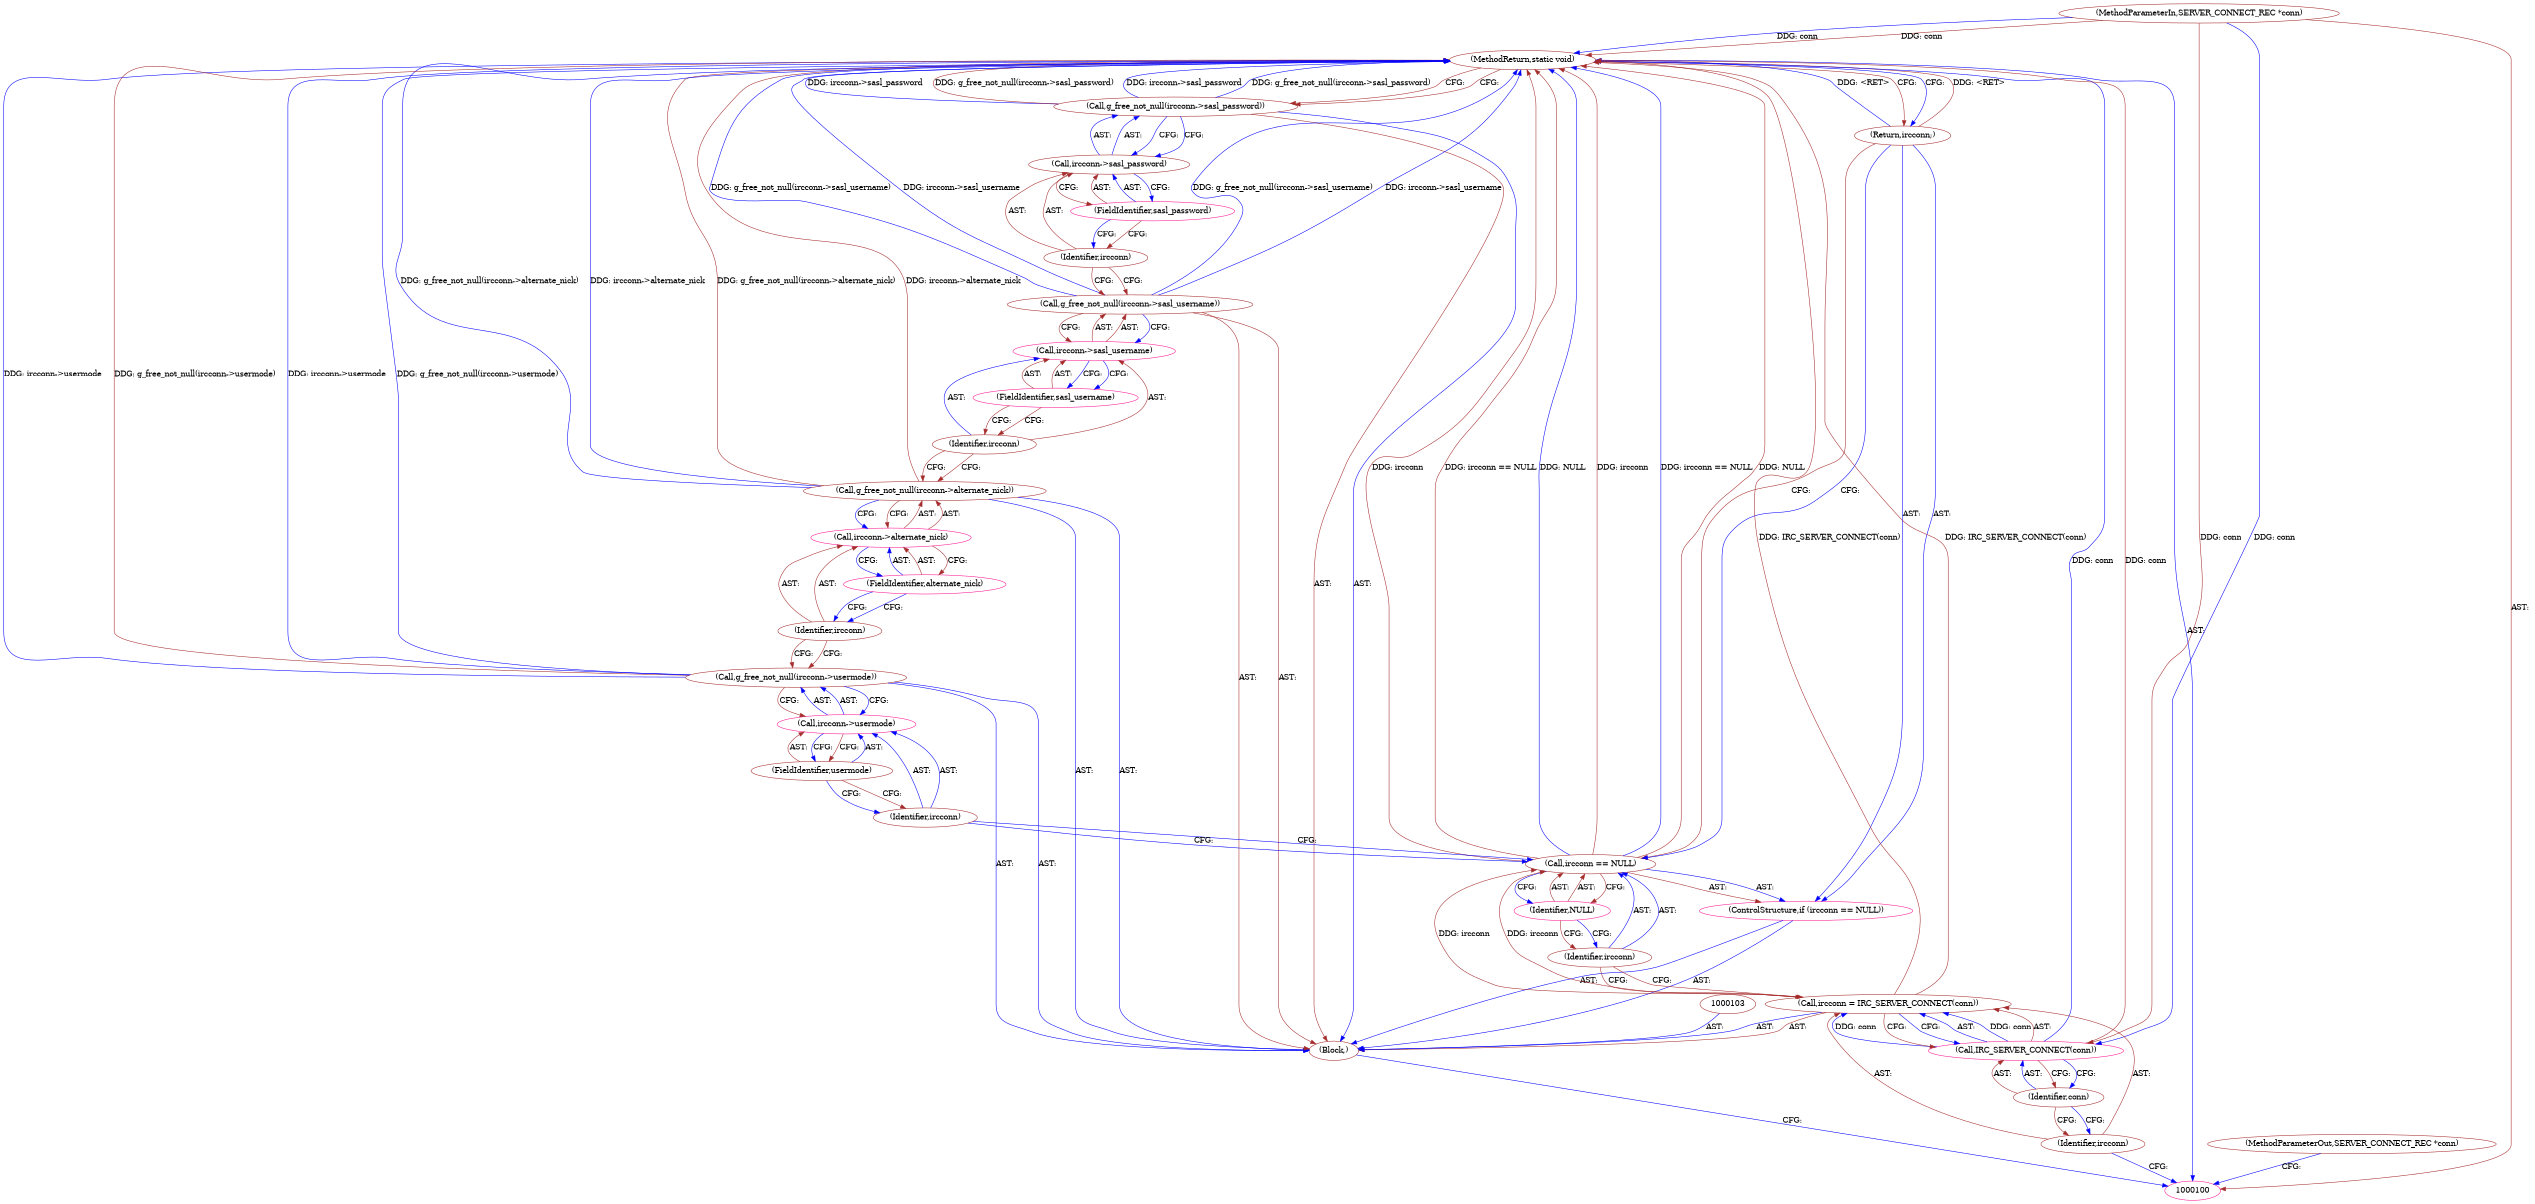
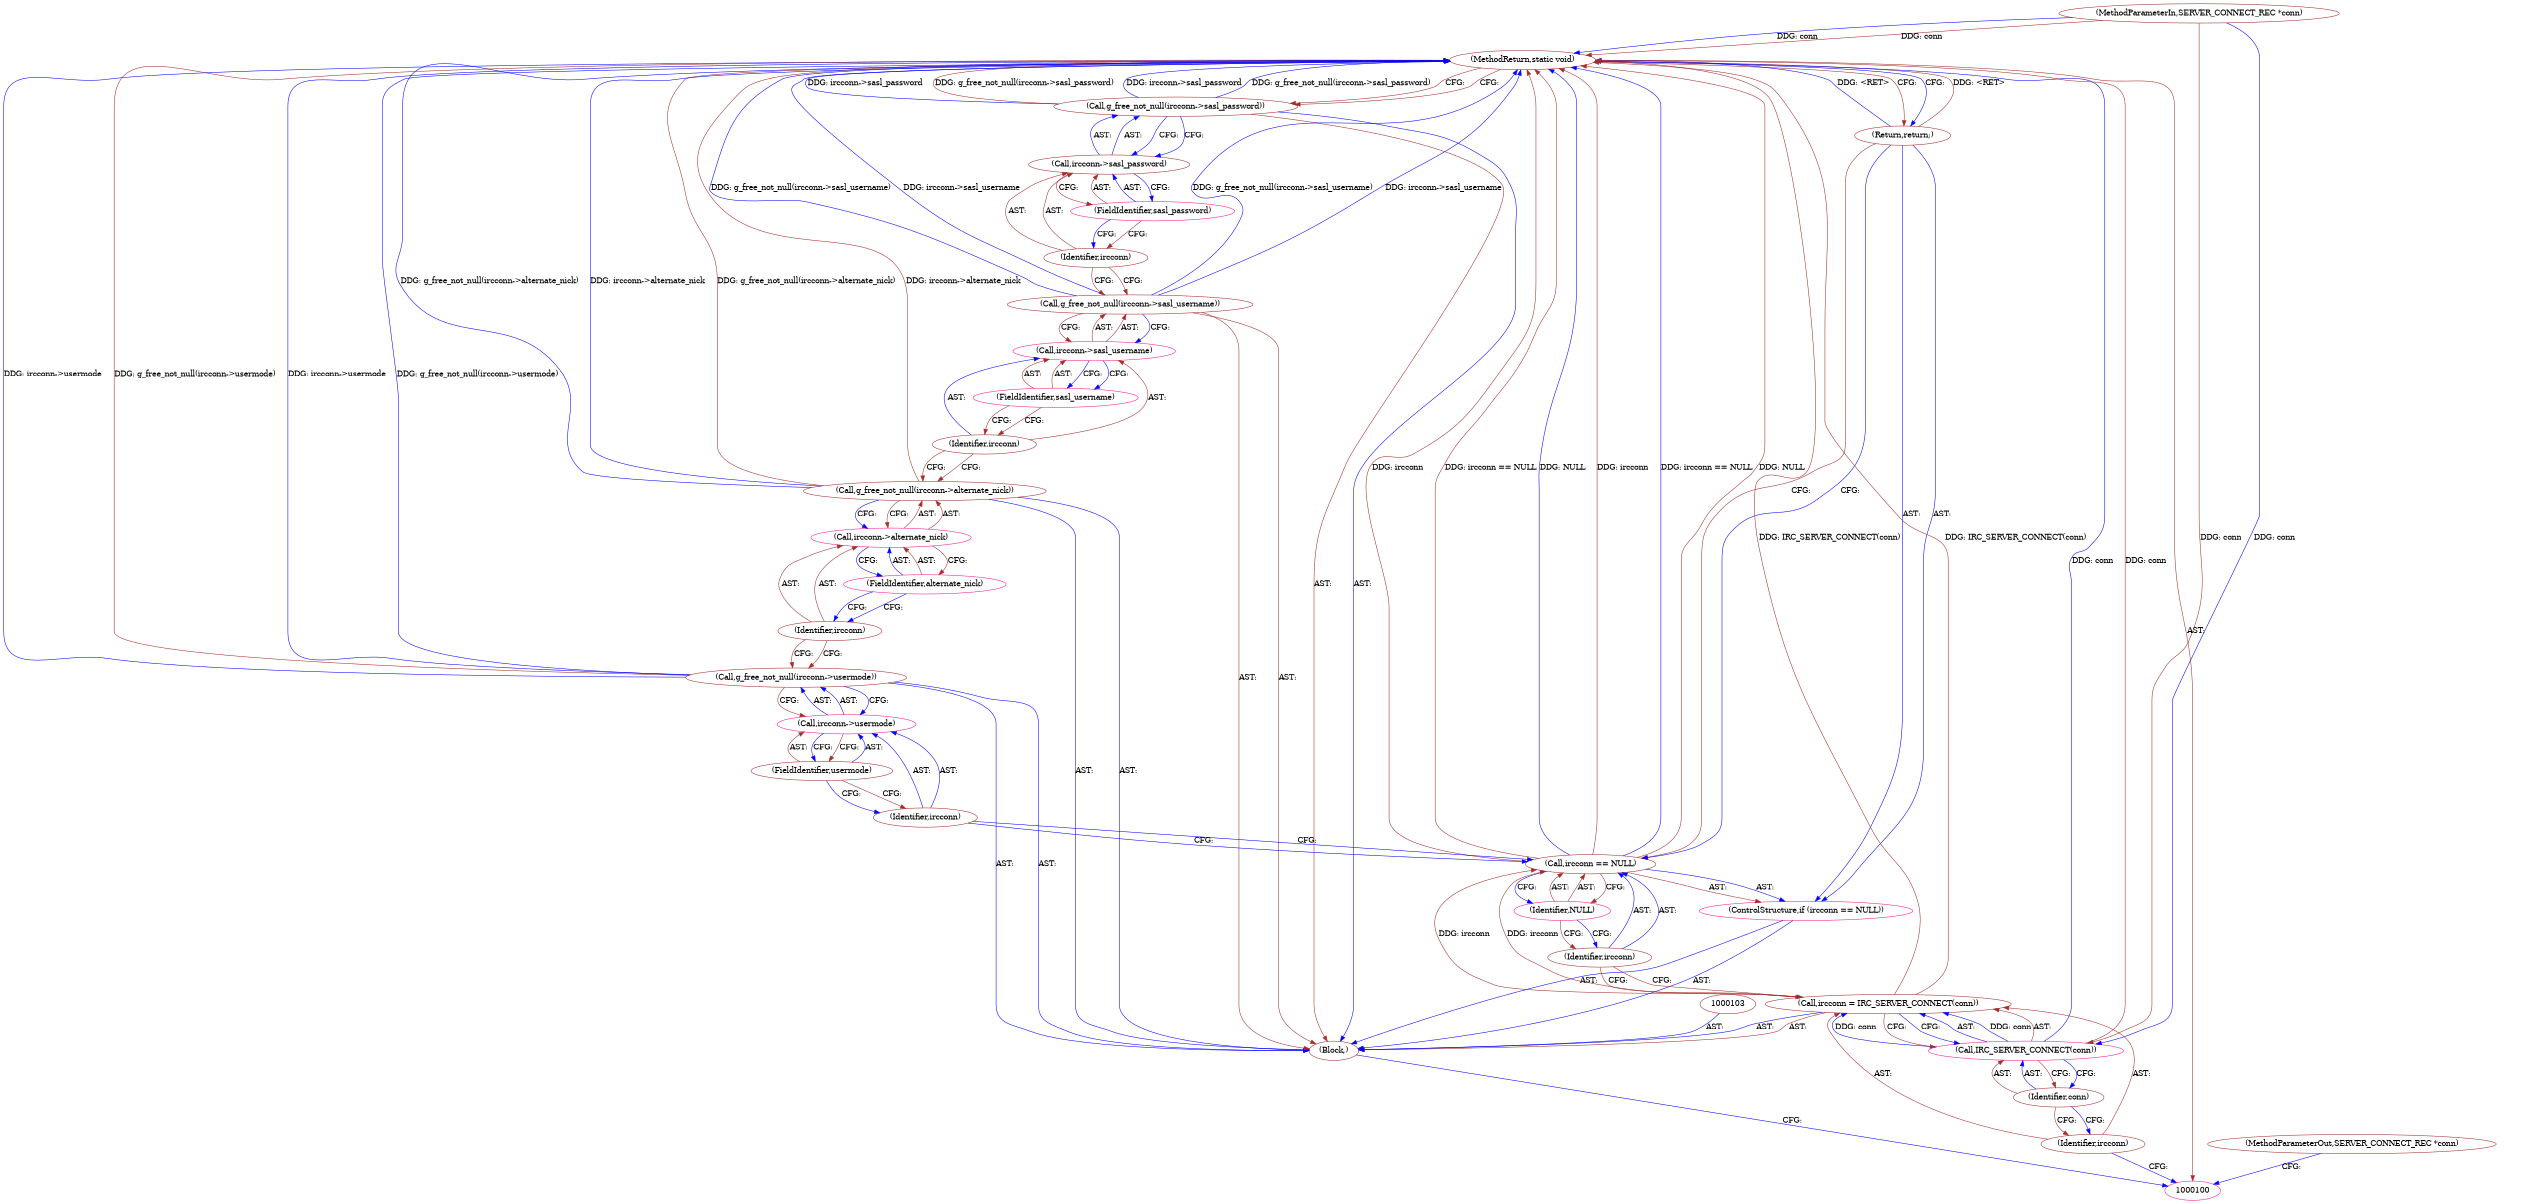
  digraph {
    node [color=brown]
    edge [color=blue]
    n1 [label="(MethodReturn,static void)"]
    n2 [label="(Call,g_free_not_null(ircconn->sasl_password))"]
-   n3 [label="(Return,ircconn;)"]
+   n3 [label="(Return,return;)"]
    1000100 [color=deeppink]
    n5 [label="(Block,)"]
    n6 [label="(Call,ircconn->sasl_password)"]
    n7 [label="(Call,ircconn == NULL)"]
    n8 [color=deeppink label="(ControlStructure,if (ircconn == NULL))"]
    n9 [label="(MethodParameterIn,SERVER_CONNECT_REC *conn)"]
    n10 [color=deeppink label="(Call,IRC_SERVER_CONNECT(conn))"]
    n11 [label="(Identifier,conn)"]
    n12 [label="(Call,ircconn = IRC_SERVER_CONNECT(conn))"]
    n13 [label="(MethodParameterOut,SERVER_CONNECT_REC *conn)"]
    n14 [color=deeppink label="(Call,ircconn->alternate_nick)"]
    n15 [label="(Call,g_free_not_null(ircconn->alternate_nick))"]
    n16 [color=deeppink label="(FieldIdentifier,alternate_nick)"]
    n17 [label="(Identifier,ircconn)"]
    n18 [label="(Call,g_free_not_null(ircconn->usermode))"]
    n19 [color=deeppink label="(Call,ircconn->usermode)"]
    n20 [label="(Call,g_free_not_null(ircconn->sasl_username))"]
    n21 [color=deeppink label="(Call,ircconn->sasl_username)"]
    n22 [color=deeppink label="(FieldIdentifier,sasl_username)"]
    n23 [label="(Identifier,ircconn)"]
    n24 [color=deeppink label="(FieldIdentifier,sasl_password)"]
    n25 [label="(Identifier,ircconn)"]
    n26 [label="(Identifier,ircconn)"]
    n27 [color=deeppink label="(Identifier,NULL)"]
    n28 [label="(Identifier,ircconn)"]
    n29 [label="(FieldIdentifier,usermode)"]
    n30 [label="(Identifier,ircconn)"]
    1000103
    n1 -> n2 [color=brown label="CFG: "]
    n1 -> n2 [color=brown label="CFG: "]
    n1 -> n3 [color=brown label="CFG: "]
    n1 -> n3 [label="CFG: "]
-   n1 -> 1000100 [label="AST: "]
+   n1 -> 1000100 [color=brown label="AST: "]
    n2 -> n1 [label="DDG: ircconn->sasl_password"]
    n2 -> n1 [color=brown label="DDG: g_free_not_null(ircconn->sasl_password)"]
    n2 -> n1 [label="DDG: ircconn->sasl_password"]
    n2 -> n1 [label="DDG: g_free_not_null(ircconn->sasl_password)"]
    n2 -> n5 [color=brown label="AST: "]
    n2 -> n5 [label="AST: "]
    n2 -> n6 [label="CFG: "]
    n2 -> n6 [label="CFG: "]
    n3 -> n1 [color=brown label="DDG: <RET>"]
    n3 -> n1 [label="DDG: <RET>"]
    n3 -> n7 [color=brown label="CFG: "]
    n3 -> n7 [label="CFG: "]
    n3 -> n8 [label="AST: "]
    n3 -> n8 [label="AST: "]
    n5 -> 1000100 [label="CFG: "]
    n6 -> n2 [label="AST: "]
    n6 -> n2 [label="AST: "]
    n6 -> n24 [label="CFG: "]
    n6 -> n24 [color=brown label="CFG: "]
    n7 -> n1 [label="DDG: NULL"]
    n7 -> n1 [color=brown label="DDG: ircconn"]
    n7 -> n1 [label="DDG: ircconn == NULL"]
    n7 -> n1 [color=brown label="DDG: NULL"]
    n7 -> n1 [color=brown label="DDG: ircconn"]
    n7 -> n1 [color=brown label="DDG: ircconn == NULL"]
    n7 -> n8 [label="AST: "]
    n7 -> n8 [color=brown label="AST: "]
    n7 -> n27 [color=brown label="CFG: "]
    n7 -> n27 [label="CFG: "]
    n8 -> n5 [label="AST: "]
    n8 -> n5 [label="AST: "]
    n9 -> n1 [color=brown label="DDG: conn"]
    n9 -> n1 [label="DDG: conn"]
-   n9 -> 1000100 [color=brown label="AST: "]
    n9 -> n10 [color=brown label="DDG: conn"]
    n9 -> n10 [label="DDG: conn"]
    n10 -> n1 [label="DDG: conn"]
    n10 -> n1 [color=brown label="DDG: conn"]
    n10 -> n11 [color=brown label="CFG: "]
    n10 -> n11 [label="CFG: "]
    n10 -> n12 [label="AST: "]
    n10 -> n12 [label="DDG: conn"]
    n10 -> n12 [color=brown label="AST: "]
    n10 -> n12 [label="DDG: conn"]
    n11 -> n10 [color=brown label="AST: "]
    n11 -> n10 [label="AST: "]
    n11 -> n26 [label="CFG: "]
    n11 -> n26 [color=brown label="CFG: "]
    n12 -> n1 [color=brown label="DDG: IRC_SERVER_CONNECT(conn)"]
    n12 -> n1 [color=brown label="DDG: IRC_SERVER_CONNECT(conn)"]
    n12 -> n5 [label="AST: "]
    n12 -> n5 [color=brown label="AST: "]
    n12 -> n7 [color=brown label="DDG: ircconn"]
    n12 -> n7 [color=brown label="DDG: ircconn"]
    n12 -> n10 [label="CFG: "]
    n12 -> n10 [color=brown label="CFG: "]
    n13 -> 1000100 [label="CFG: "]
    n14 -> n15 [color=brown label="AST: "]
    n14 -> n15 [color=brown label="AST: "]
    n14 -> n16 [color=brown label="CFG: "]
    n14 -> n16 [label="CFG: "]
    n15 -> n1 [color=brown label="DDG: g_free_not_null(ircconn->alternate_nick)"]
    n15 -> n1 [color=brown label="DDG: ircconn->alternate_nick"]
    n15 -> n1 [label="DDG: g_free_not_null(ircconn->alternate_nick)"]
    n15 -> n1 [label="DDG: ircconn->alternate_nick"]
    n15 -> n5 [label="AST: "]
    n15 -> n5 [label="AST: "]
    n15 -> n14 [label="CFG: "]
    n15 -> n14 [color=brown label="CFG: "]
    n16 -> n14 [label="AST: "]
    n16 -> n14 [color=brown label="AST: "]
    n16 -> n17 [label="CFG: "]
    n16 -> n17 [label="CFG: "]
    n17 -> n14 [color=brown label="AST: "]
    n17 -> n14 [color=brown label="AST: "]
    n17 -> n18 [color=brown label="CFG: "]
    n17 -> n18 [color=brown label="CFG: "]
    n18 -> n1 [label="DDG: ircconn->usermode"]
    n18 -> n1 [color=brown label="DDG: g_free_not_null(ircconn->usermode)"]
    n18 -> n1 [label="DDG: ircconn->usermode"]
    n18 -> n1 [label="DDG: g_free_not_null(ircconn->usermode)"]
    n18 -> n5 [label="AST: "]
    n18 -> n5 [label="AST: "]
    n18 -> n19 [label="CFG: "]
    n18 -> n19 [color=brown label="CFG: "]
    n19 -> n18 [label="AST: "]
    n19 -> n18 [label="AST: "]
    n19 -> n29 [label="CFG: "]
    n19 -> n29 [color=brown label="CFG: "]
    n20 -> n1 [label="DDG: g_free_not_null(ircconn->sasl_username)"]
    n20 -> n1 [label="DDG: ircconn->sasl_username"]
    n20 -> n1 [label="DDG: g_free_not_null(ircconn->sasl_username)"]
    n20 -> n1 [label="DDG: ircconn->sasl_username"]
    n20 -> n5 [color=brown label="AST: "]
    n20 -> n5 [color=brown label="AST: "]
    n20 -> n21 [label="CFG: "]
    n20 -> n21 [color=brown label="CFG: "]
    n21 -> n20 [color=brown label="AST: "]
    n21 -> n20 [color=brown label="AST: "]
    n21 -> n22 [label="CFG: "]
    n21 -> n22 [label="CFG: "]
    n22 -> n21 [color=brown label="AST: "]
    n22 -> n21 [color=brown label="AST: "]
    n22 -> n23 [color=brown label="CFG: "]
    n22 -> n23 [color=brown label="CFG: "]
    n23 -> n15 [color=brown label="CFG: "]
    n23 -> n15 [color=brown label="CFG: "]
    n23 -> n21 [color=brown label="AST: "]
    n23 -> n21 [label="AST: "]
    n24 -> n6 [color=brown label="AST: "]
    n24 -> n6 [label="AST: "]
    n24 -> n25 [color=brown label="CFG: "]
    n24 -> n25 [label="CFG: "]
    n25 -> n6 [color=brown label="AST: "]
    n25 -> n6 [color=brown label="AST: "]
    n25 -> n20 [color=brown label="CFG: "]
    n25 -> n20 [color=brown label="CFG: "]
    n26 -> 1000100 [label="CFG: "]
    n26 -> n12 [color=brown label="AST: "]
    n26 -> n12 [color=brown label="AST: "]
    n27 -> n7 [color=brown label="AST: "]
    n27 -> n7 [color=brown label="AST: "]
    n27 -> n28 [label="CFG: "]
    n27 -> n28 [color=brown label="CFG: "]
    n28 -> n7 [label="AST: "]
    n28 -> n7 [label="AST: "]
    n28 -> n12 [color=brown label="CFG: "]
    n28 -> n12 [color=brown label="CFG: "]
    n29 -> n19 [label="AST: "]
    n29 -> n19 [color=brown label="AST: "]
    n29 -> n30 [color=brown label="CFG: "]
    n29 -> n30 [label="CFG: "]
    n30 -> n7 [label="CFG: "]
    n30 -> n7 [label="CFG: "]
    n30 -> n19 [label="AST: "]
    n30 -> n19 [label="AST: "]
    1000103 -> n5 [label="AST: "]
  }
